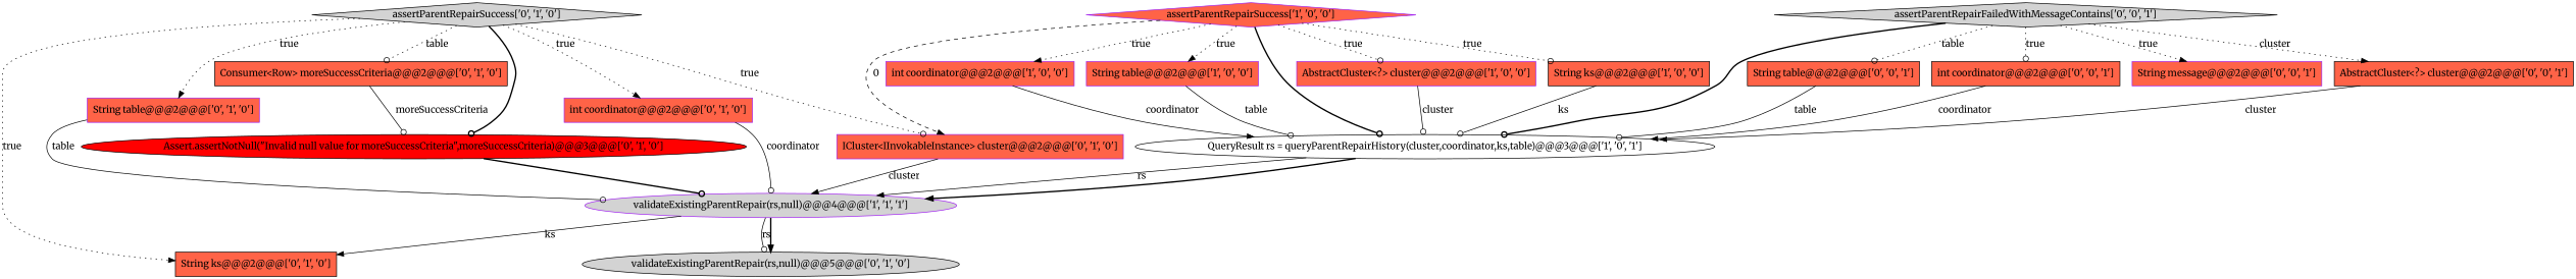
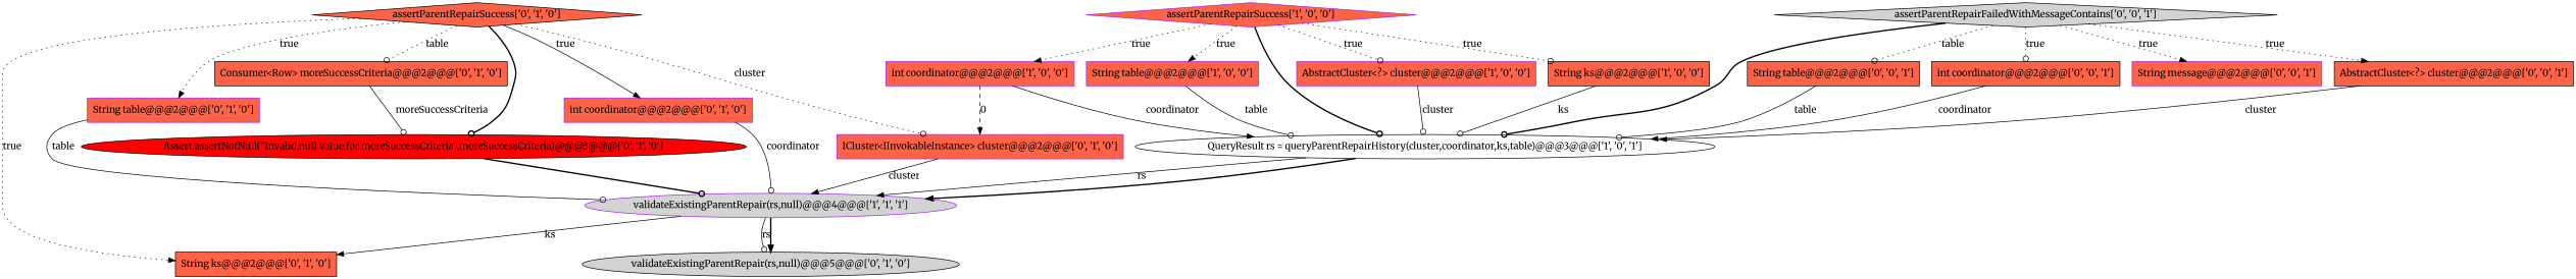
  digraph {
    fontname=Merriweather
    node [color=black fillcolor=tomato fontname=Merriweather shape=box style=filled]
    edge [arrowhead=odot fontname=Merriweather style=solid]
    n1 [color=purple label="String table@@@2@@@['1', '0', '0']"]
    n2 [fillcolor=white label="QueryResult rs = queryParentRepairHistory(cluster,coordinator,ks,table)@@@3@@@['1', '0', '1']" shape=ellipse]
    n3 [color=purple fillcolor=lightgray label="validateExistingParentRepair(rs,null)@@@4@@@['1', '1', '1']" shape=ellipse]
-   n4 [fillcolor=lightgray label="assertParentRepairSuccess['0', '1', '0']" shape=diamond]
+   n4 [label="assertParentRepairSuccess['0', '1', '0']" shape=diamond]
    n5 [label="String ks@@@2@@@['0', '1', '0']"]
    n6 [color=purple label="String table@@@2@@@['0', '1', '0']"]
    n7 [fillcolor=red label="Assert.assertNotNull(\"Invalid null value for moreSuccessCriteria\",moreSuccessCriteria)@@@3@@@['0', '1', '0']" shape=ellipse]
    n8 [color=purple label="ICluster<IInvokableInstance> cluster@@@2@@@['0', '1', '0']"]
    n9 [label="Consumer<Row> moreSuccessCriteria@@@2@@@['0', '1', '0']"]
    n10 [color=purple label="int coordinator@@@2@@@['0', '1', '0']"]
    n11 [color=purple label="AbstractCluster<?> cluster@@@2@@@['1', '0', '0']"]
    n12 [label="String table@@@2@@@['0', '0', '1']"]
    n13 [label="int coordinator@@@2@@@['0', '0', '1']"]
    n14 [fillcolor=lightgray label="validateExistingParentRepair(rs,null)@@@5@@@['0', '1', '0']" shape=ellipse]
    n15 [label="AbstractCluster<?> cluster@@@2@@@['0', '0', '1']"]
    n16 [label="String ks@@@2@@@['1', '0', '0']"]
    n17 [color=purple label="int coordinator@@@2@@@['1', '0', '0']"]
    n18 [color=purple label="String message@@@2@@@['0', '0', '1']"]
    n19 [fillcolor=lightgray label="assertParentRepairFailedWithMessageContains['0', '0', '1']" shape=diamond]
    n20 [color=purple label="assertParentRepairSuccess['1', '0', '0']" shape=diamond]
    n1 -> n2 [label=table]
    n2 -> n3 [arrowhead=normal style=bold]
    n2 -> n3 [arrowhead=normal label=rs]
    n3 -> n5 [arrowhead=normal label=ks]
    n3 -> n14 [label=rs]
    n3 -> n14 [arrowhead=normal style=bold]
    n4 -> n5 [arrowhead=normal label=true style=dotted]
    n4 -> n6 [arrowhead=normal label=true style=dotted]
    n4 -> n7 [style=bold]
-   n4 -> n8 [label=true style=dotted]
+   n4 -> n8 [label=cluster style=dotted]
    n4 -> n9 [label=table style=dotted]
-   n4 -> n10 [arrowhead=normal label=true style=dotted]
+   n4 -> n10 [arrowhead=normal label=true]
    n6 -> n3 [label=table]
    n7 -> n3 [style=bold]
    n8 -> n3 [arrowhead=normal label=cluster]
    n9 -> n7 [label=moreSuccessCriteria]
    n10 -> n3 [label=coordinator]
    n11 -> n2 [label=cluster]
    n12 -> n2 [label=table]
    n13 -> n2 [arrowhead=normal label=coordinator]
    n15 -> n2 [arrowhead=normal label=cluster]
    n16 -> n2 [label=ks]
    n17 -> n2 [arrowhead=normal label=coordinator]
-   n20 -> n8 [arrowhead=normal label=0 style=dashed]
+   n17 -> n8 [arrowhead=normal label=0 style=dashed]
    n19 -> n2 [style=bold]
    n19 -> n12 [label=table style=dotted]
    n19 -> n13 [label=true style=dotted]
-   n19 -> n15 [arrowhead=normal label=cluster style=dotted]
+   n19 -> n15 [arrowhead=normal label=true style=dotted]
    n19 -> n18 [arrowhead=normal label=true style=dotted]
    n20 -> n1 [arrowhead=normal label=true style=dotted]
    n20 -> n2 [style=bold]
    n20 -> n11 [label=true style=dotted]
    n20 -> n16 [label=true style=dotted]
    n20 -> n17 [arrowhead=normal label=true style=dotted]
  }
